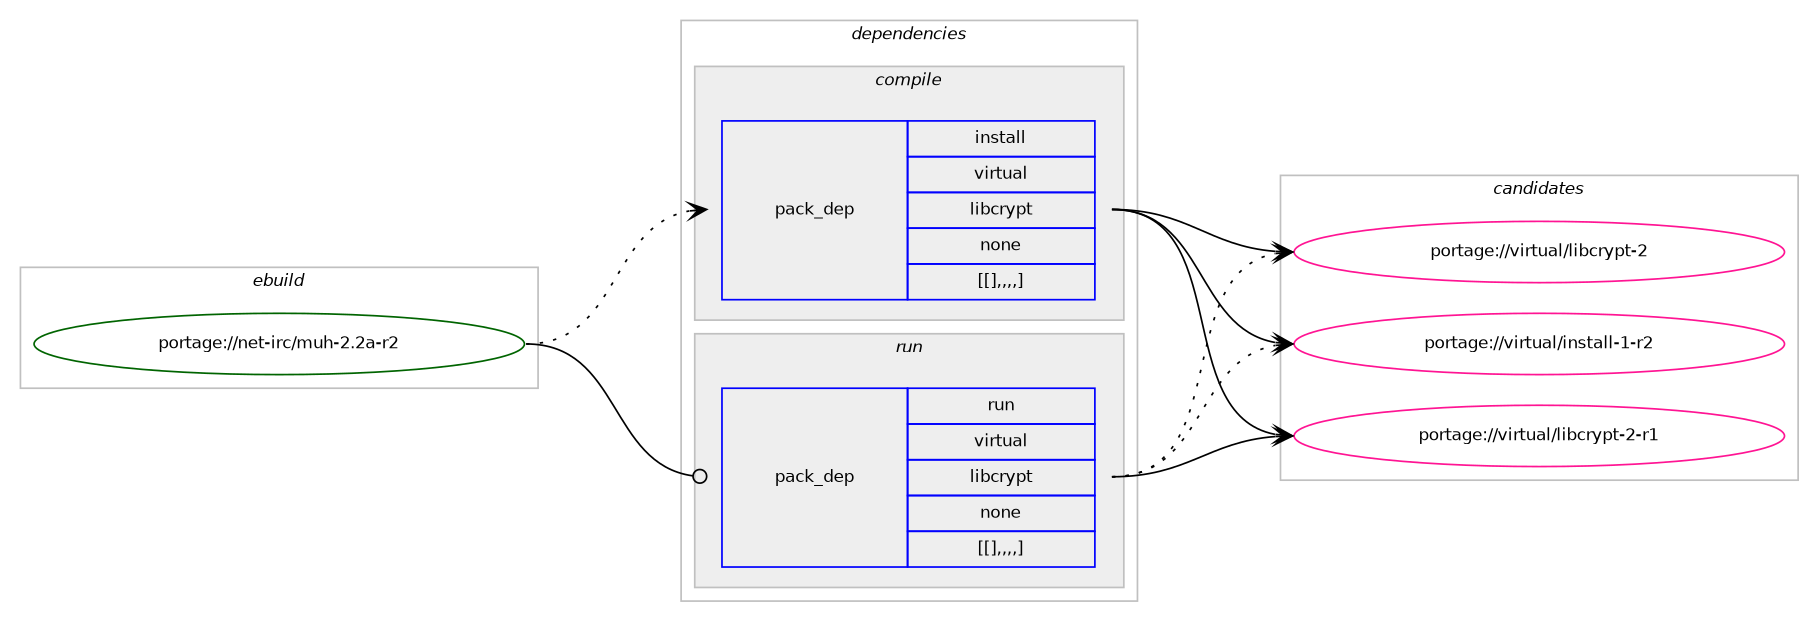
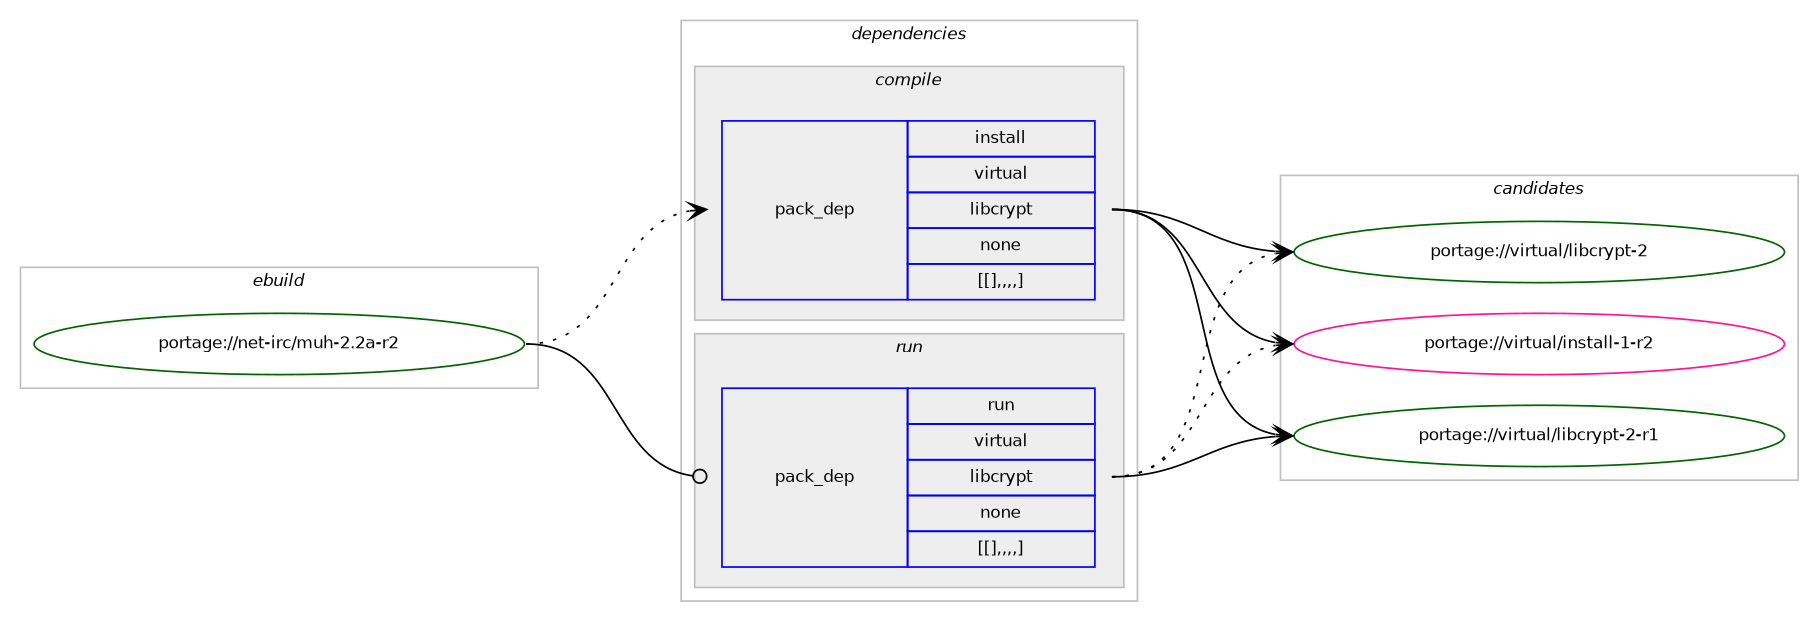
  digraph {
    compound=true
    concentrate=true
    fontname=Helvetica
    fontsize=10
    newrank=true
    rankdir=LR
    ranksep=1.5
    node [color=darkgreen fontname=Helvetica fontsize=10]
    edge [arrowhead=vee headport=w style=solid tailport=e weight=100]
    n1 [label="portage://net-irc/muh-2.2a-r2" width=4]
    n2 [color=blue label=<<TABLE BORDER="0" CELLBORDER="1" CELLSPACING="0" CELLPADDING="4" WIDTH="220"><TR><TD ROWSPAN="6" CELLPADDING="30">pack_dep</TD></TR><TR><TD WIDTH="110">install</TD></TR><TR><TD>virtual</TD></TR><TR><TD>libcrypt</TD></TR><TR><TD>none</TD></TR><TR><TD>[[],,,,]</TD></TR></TABLE>> shape=none]
    n3 [color=blue label=<<TABLE BORDER="0" CELLBORDER="1" CELLSPACING="0" CELLPADDING="4" WIDTH="220"><TR><TD ROWSPAN="6" CELLPADDING="30">pack_dep</TD></TR><TR><TD WIDTH="110">run</TD></TR><TR><TD>virtual</TD></TR><TR><TD>libcrypt</TD></TR><TR><TD>none</TD></TR><TR><TD>[[],,,,]</TD></TR></TABLE>> shape=none]
-   n4 [color=deeppink label="portage://virtual/libcrypt-2-r1" width=4]
-   n5 [color=deeppink label="portage://virtual/libcrypt-2" width=4]
+   n4 [label="portage://virtual/libcrypt-2-r1" width=4]
+   n5 [label="portage://virtual/libcrypt-2" width=4]
    n6 [color=deeppink label="portage://virtual/install-1-r2" width=4]
    subgraph cluster_1 {
      color=gray
      label=<<i>ebuild</i>>
      n1
    }
    subgraph cluster_2 {
      color=gray
      label=<<i>dependencies</i>>
      subgraph cluster_3 {
        color=gray
        fillcolor="#eeeeee"
        label=<<i>compile</i>>
        style=filled
        subgraph sub_4 {
          color=gray
          fillcolor="#eeeeee"
          label=<<i>compile</i>>
          style=filled
          n2
        }
      }
      subgraph cluster_5 {
        color=gray
        fillcolor="#eeeeee"
        label=<<i>compile and run</i>>
        style=filled
      }
      subgraph cluster_6 {
        color=gray
        fillcolor="#eeeeee"
        label=<<i>run</i>>
        style=filled
        subgraph sub_7 {
          color=gray
          fillcolor="#eeeeee"
          label=<<i>run</i>>
          style=filled
          n3
        }
      }
    }
    subgraph cluster_8 {
      color=gray
      label=<<i>candidates</i>>
      rank=same
      subgraph sub_9 {
        color=black
        label=<<i>candidates</i>>
        nodesep=1
        rank=same
        n4
        n5
        n6
      }
      subgraph sub_10 {
        color=black
        label=<<i>candidates</i>>
        nodesep=1
        rank=same
        n4
        n5
        n6
      }
    }
    n1 -> n2 [style=dotted weight=20]
    n1 -> n3 [arrowhead=odot weight=20]
    n2 -> n4
    n2 -> n5
    n2 -> n6
    n3 -> n4
    n3 -> n5 [style=dotted]
    n3 -> n6 [style=dotted]
  }
